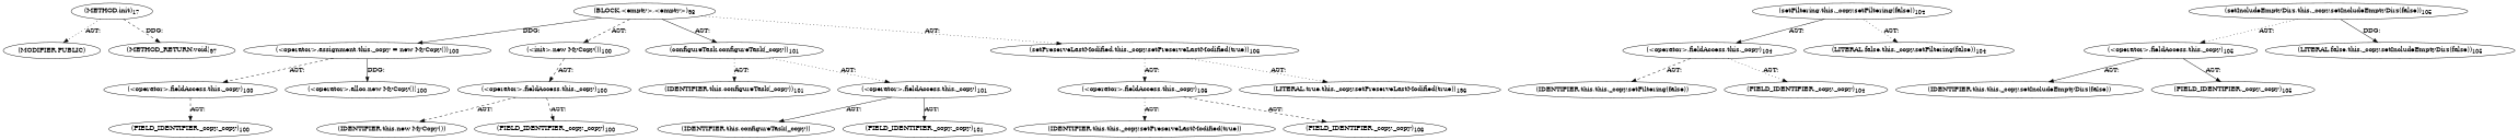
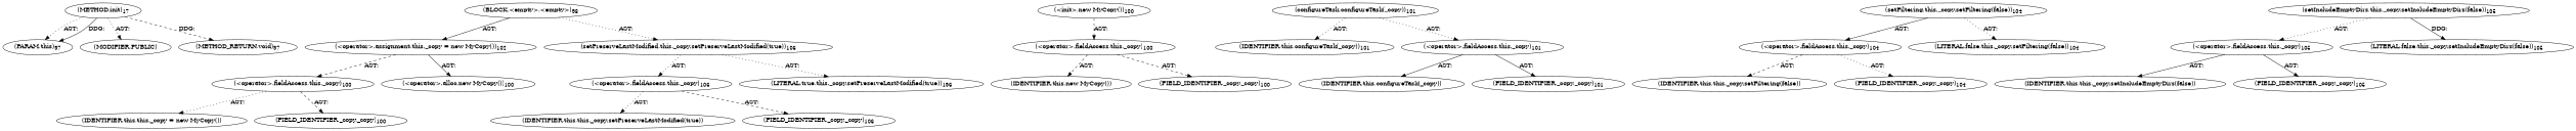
  digraph {
    edge [style=dotted]
    n1 [label=<(METHOD,init)<SUB>17</SUB>>]
+   n2 [label=<(PARAM,this)<SUB>97</SUB>>]
    n3 [label=<(MODIFIER,PUBLIC)>]
    n4 [label=<(METHOD_RETURN,void)<SUB>97</SUB>>]
    n5 [label=<(BLOCK,&lt;empty&gt;,&lt;empty&gt;)<SUB>98</SUB>>]
-   n6 [label=<(&lt;operator&gt;.assignment,this._copy = new MyCopy())<SUB>100</SUB>>]
+   n6 [label=<(&lt;operator&gt;.assignment,this._copy = new MyCopy())<SUB>102</SUB>>]
    n7 [label=<(&lt;init&gt;,new MyCopy())<SUB>100</SUB>>]
    n8 [label=<(configureTask,configureTask(_copy))<SUB>101</SUB>>]
    n9 [label=<(setPreserveLastModified,this._copy.setPreserveLastModified(true))<SUB>106</SUB>>]
    n10 [label=<(&lt;operator&gt;.fieldAccess,this._copy)<SUB>100</SUB>>]
    n11 [label=<(&lt;operator&gt;.alloc,new MyCopy())<SUB>100</SUB>>]
    n12 [label=<(&lt;operator&gt;.fieldAccess,this._copy)<SUB>100</SUB>>]
    n13 [label=<(IDENTIFIER,this,configureTask(_copy))<SUB>101</SUB>>]
    n14 [label=<(&lt;operator&gt;.fieldAccess,this._copy)<SUB>101</SUB>>]
    n15 [label=<(setFiltering,this._copy.setFiltering(false))<SUB>104</SUB>>]
    n16 [label=<(&lt;operator&gt;.fieldAccess,this._copy)<SUB>104</SUB>>]
    n17 [label=<(LITERAL,false,this._copy.setFiltering(false))<SUB>104</SUB>>]
    n18 [label=<(setIncludeEmptyDirs,this._copy.setIncludeEmptyDirs(false))<SUB>105</SUB>>]
    n19 [label=<(&lt;operator&gt;.fieldAccess,this._copy)<SUB>105</SUB>>]
    n20 [label=<(LITERAL,false,this._copy.setIncludeEmptyDirs(false))<SUB>105</SUB>>]
    n21 [label=<(&lt;operator&gt;.fieldAccess,this._copy)<SUB>106</SUB>>]
    n22 [label=<(LITERAL,true,this._copy.setPreserveLastModified(true))<SUB>196</SUB>>]
+   n23 [label=<(IDENTIFIER,this,this._copy = new MyCopy())>]
    n24 [label=<(FIELD_IDENTIFIER,_copy,_copy)<SUB>100</SUB>>]
    n25 [label=<(IDENTIFIER,this,new MyCopy())>]
    n26 [label=<(FIELD_IDENTIFIER,_copy,_copy)<SUB>100</SUB>>]
    n27 [label=<(IDENTIFIER,this,configureTask(_copy))>]
    n28 [label=<(FIELD_IDENTIFIER,_copy,_copy)<SUB>101</SUB>>]
    n29 [label=<(IDENTIFIER,this,this._copy.setFiltering(false))>]
    n30 [label=<(FIELD_IDENTIFIER,_copy,_copy)<SUB>104</SUB>>]
    n31 [label=<(IDENTIFIER,this,this._copy.setIncludeEmptyDirs(false))>]
    n32 [label=<(FIELD_IDENTIFIER,_copy,_copy)<SUB>105</SUB>>]
    n33 [label=<(IDENTIFIER,this,this._copy.setPreserveLastModified(true))>]
    n34 [label=<(FIELD_IDENTIFIER,_copy,_copy)<SUB>106</SUB>>]
+   n1 -> n2 [label="AST: "]
+   n1 -> n2 [label="DDG: " style=solid]
    n1 -> n3 [label="AST: "]
    n1 -> n4 [label="DDG: " style=dashed]
-   n5 -> n6 [label="DDG: " style=solid]
-   n5 -> n7 [label="AST: " style=dashed]
-   n5 -> n8 [label="AST: " style=solid]
+   n5 -> n6 [label="AST: " style=solid]
    n5 -> n9 [label="AST: "]
    n6 -> n10 [label="AST: " style=dashed]
-   n6 -> n11 [label="DDG: " style=solid]
+   n6 -> n11 [label="AST: " style=solid]
    n7 -> n12 [label="AST: " style=dashed]
    n8 -> n13 [label="AST: "]
    n8 -> n14 [label="AST: "]
    n9 -> n21 [label="AST: "]
    n9 -> n22 [label="AST: "]
+   n10 -> n23 [label="AST: "]
    n10 -> n24 [label="AST: " style=dashed]
    n12 -> n25 [label="AST: " style=dashed]
    n12 -> n26 [label="AST: " style=dashed]
    n14 -> n27 [label="AST: " style=solid]
    n14 -> n28 [label="AST: " style=solid]
    n15 -> n16 [label="AST: " style=solid]
    n15 -> n17 [label="AST: "]
    n16 -> n29 [label="AST: " style=dashed]
    n16 -> n30 [label="AST: "]
    n18 -> n19 [label="AST: "]
    n18 -> n20 [label="DDG: " style=solid]
    n19 -> n31 [label="AST: " style=solid]
    n19 -> n32 [label="AST: " style=solid]
    n21 -> n33 [label="AST: "]
    n21 -> n34 [label="AST: " style=dashed]
  }
